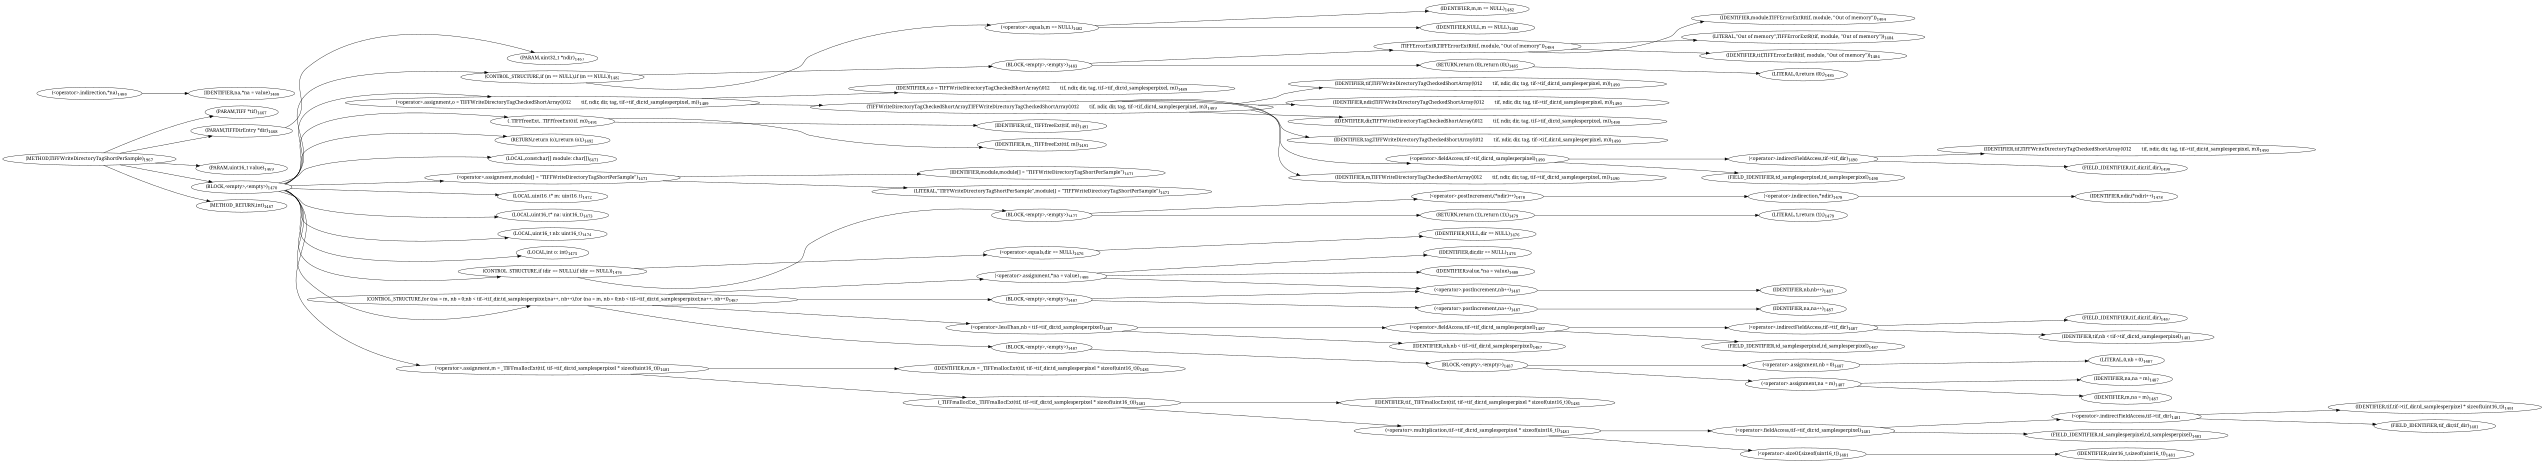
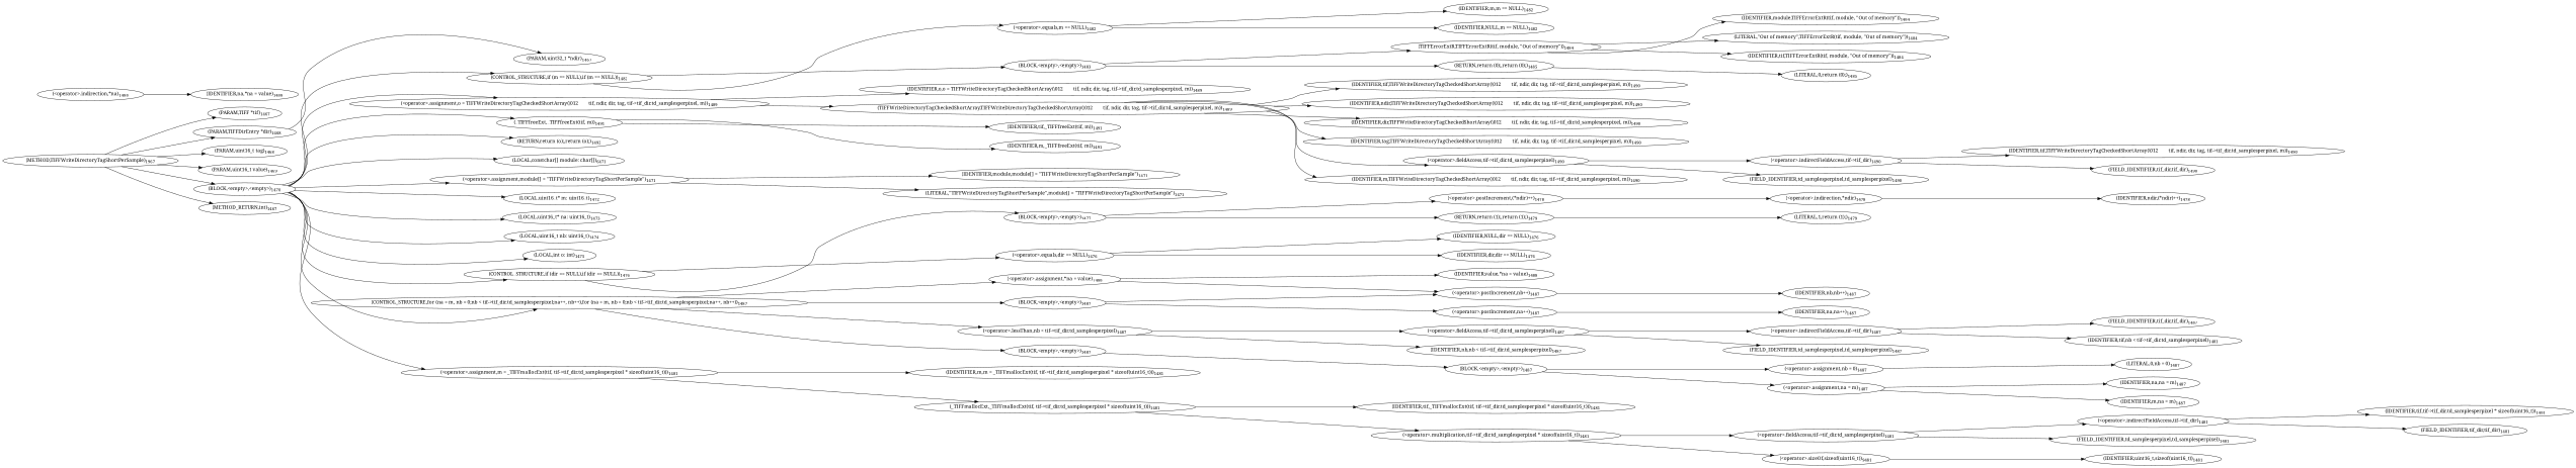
  digraph {
    fontname="Noto Serif"
    rankdir=LR
    node [fontname="Noto Serif"]
    edge [fontname="Noto Serif"]
    n1 [label=<(METHOD,TIFFWriteDirectoryTagShortPerSample)<SUB>1967</SUB>>]
    n2 [label=<(PARAM,TIFF *tif)<SUB>1467</SUB>>]
    n3 [label=<(PARAM,TIFFDirEntry *dir)<SUB>1468</SUB>>]
+   n4 [label=<(PARAM,uint16_t tag)<SUB>1468</SUB>>]
    n5 [label=<(PARAM,uint16_t value)<SUB>1469</SUB>>]
    n6 [label=<(BLOCK,&lt;empty&gt;,&lt;empty&gt;)<SUB>1470</SUB>>]
    n7 [label=<(METHOD_RETURN,int)<SUB>1467</SUB>>]
    n8 [label=<(PARAM,uint32_t *ndir)<SUB>1467</SUB>>]
    n9 [label=<(LOCAL,constchar[] module: char[])<SUB>6471</SUB>>]
    n10 [label=<(&lt;operator&gt;.assignment,module[] = &quot;TIFFWriteDirectoryTagShortPerSample&quot;)<SUB>1471</SUB>>]
    n11 [label=<(LOCAL,uint16_t* m: uint16_t)<SUB>1472</SUB>>]
    n12 [label=<(LOCAL,uint16_t* na: uint16_t)<SUB>1473</SUB>>]
    n13 [label=<(LOCAL,uint16_t nb: uint16_t)<SUB>1474</SUB>>]
    n14 [label=<(LOCAL,int o: int)<SUB>1475</SUB>>]
    n15 [label=<(CONTROL_STRUCTURE,if (dir == NULL),if (dir == NULL))<SUB>1476</SUB>>]
    n16 [label=<(&lt;operator&gt;.assignment,m = _TIFFmallocExt(tif, tif-&gt;tif_dir.td_samplesperpixel * sizeof(uint16_t)))<SUB>1481</SUB>>]
    n17 [label=<(CONTROL_STRUCTURE,if (m == NULL),if (m == NULL))<SUB>1482</SUB>>]
    n18 [label=<(CONTROL_STRUCTURE,for (na = m, nb = 0;nb &lt; tif-&gt;tif_dir.td_samplesperpixel;na++, nb++),for (na = m, nb = 0;nb &lt; tif-&gt;tif_dir.td_samplesperpixel;na++, nb++))<SUB>1487</SUB>>]
    n19 [label=<(&lt;operator&gt;.assignment,o = TIFFWriteDirectoryTagCheckedShortArray(\012        tif, ndir, dir, tag, tif-&gt;tif_dir.td_samplesperpixel, m))<SUB>1489</SUB>>]
    n20 [label=<(_TIFFfreeExt,_TIFFfreeExt(tif, m))<SUB>1491</SUB>>]
    n21 [label=<(RETURN,return (o);,return (o);)<SUB>1492</SUB>>]
    n22 [label=<(IDENTIFIER,module,module[] = &quot;TIFFWriteDirectoryTagShortPerSample&quot;)<SUB>1471</SUB>>]
    n23 [label=<(LITERAL,&quot;TIFFWriteDirectoryTagShortPerSample&quot;,module[] = &quot;TIFFWriteDirectoryTagShortPerSample&quot;)<SUB>1471</SUB>>]
    n24 [label=<(&lt;operator&gt;.equals,dir == NULL)<SUB>1476</SUB>>]
    n25 [label=<(BLOCK,&lt;empty&gt;,&lt;empty&gt;)<SUB>1477</SUB>>]
    n26 [label=<(IDENTIFIER,m,m = _TIFFmallocExt(tif, tif-&gt;tif_dir.td_samplesperpixel * sizeof(uint16_t)))<SUB>1481</SUB>>]
    n27 [label=<(_TIFFmallocExt,_TIFFmallocExt(tif, tif-&gt;tif_dir.td_samplesperpixel * sizeof(uint16_t)))<SUB>1481</SUB>>]
    n28 [label=<(&lt;operator&gt;.equals,m == NULL)<SUB>1482</SUB>>]
    n29 [label=<(BLOCK,&lt;empty&gt;,&lt;empty&gt;)<SUB>1483</SUB>>]
    n30 [label=<(BLOCK,&lt;empty&gt;,&lt;empty&gt;)<SUB>1487</SUB>>]
    n31 [label=<(&lt;operator&gt;.lessThan,nb &lt; tif-&gt;tif_dir.td_samplesperpixel)<SUB>1487</SUB>>]
    n32 [label=<(BLOCK,&lt;empty&gt;,&lt;empty&gt;)<SUB>1487</SUB>>]
    n33 [label=<(&lt;operator&gt;.assignment,*na = value)<SUB>7488</SUB>>]
    n34 [label=<(IDENTIFIER,o,o = TIFFWriteDirectoryTagCheckedShortArray(\012        tif, ndir, dir, tag, tif-&gt;tif_dir.td_samplesperpixel, m))<SUB>1489</SUB>>]
    n35 [label=<(TIFFWriteDirectoryTagCheckedShortArray,TIFFWriteDirectoryTagCheckedShortArray(\012        tif, ndir, dir, tag, tif-&gt;tif_dir.td_samplesperpixel, m))<SUB>1489</SUB>>]
    n36 [label=<(IDENTIFIER,tif,_TIFFfreeExt(tif, m))<SUB>1491</SUB>>]
    n37 [label=<(IDENTIFIER,m,_TIFFfreeExt(tif, m))<SUB>1491</SUB>>]
    n38 [label=<(IDENTIFIER,dir,dir == NULL)<SUB>1476</SUB>>]
    n39 [label=<(IDENTIFIER,NULL,dir == NULL)<SUB>1476</SUB>>]
    n40 [label=<(&lt;operator&gt;.postIncrement,(*ndir)++)<SUB>1478</SUB>>]
    n41 [label=<(RETURN,return (1);,return (1);)<SUB>1479</SUB>>]
    n42 [label=<(&lt;operator&gt;.indirection,*ndir)<SUB>1478</SUB>>]
    n43 [label=<(LITERAL,1,return (1);)<SUB>1479</SUB>>]
    n44 [label=<(IDENTIFIER,ndir,(*ndir)++)<SUB>1478</SUB>>]
    n45 [label=<(IDENTIFIER,tif,_TIFFmallocExt(tif, tif-&gt;tif_dir.td_samplesperpixel * sizeof(uint16_t)))<SUB>1481</SUB>>]
    n46 [label=<(&lt;operator&gt;.multiplication,tif-&gt;tif_dir.td_samplesperpixel * sizeof(uint16_t))<SUB>1481</SUB>>]
    n47 [label=<(&lt;operator&gt;.fieldAccess,tif-&gt;tif_dir.td_samplesperpixel)<SUB>1481</SUB>>]
-   n48 [label=<(&lt;operator&gt;.sizeOf,sizeof(uint16_t))<SUB>1481</SUB>>]
+   n48 [label=<(&lt;operator&gt;.sizeOf,sizeof(uint16_t))<SUB>9481</SUB>>]
    n49 [label=<(&lt;operator&gt;.indirectFieldAccess,tif-&gt;tif_dir)<SUB>1481</SUB>>]
    n50 [label=<(FIELD_IDENTIFIER,td_samplesperpixel,td_samplesperpixel)<SUB>1481</SUB>>]
    n51 [label=<(IDENTIFIER,uint16_t,sizeof(uint16_t))<SUB>1481</SUB>>]
    n52 [label=<(IDENTIFIER,tif,tif-&gt;tif_dir.td_samplesperpixel * sizeof(uint16_t))<SUB>1481</SUB>>]
    n53 [label=<(FIELD_IDENTIFIER,tif_dir,tif_dir)<SUB>1481</SUB>>]
    n54 [label=<(IDENTIFIER,m,m == NULL)<SUB>1482</SUB>>]
    n55 [label=<(IDENTIFIER,NULL,m == NULL)<SUB>1482</SUB>>]
    n56 [label=<(TIFFErrorExtR,TIFFErrorExtR(tif, module, &quot;Out of memory&quot;))<SUB>1484</SUB>>]
    n57 [label=<(RETURN,return (0);,return (0);)<SUB>1485</SUB>>]
    n58 [label=<(IDENTIFIER,tif,TIFFErrorExtR(tif, module, &quot;Out of memory&quot;))<SUB>1484</SUB>>]
    n59 [label=<(IDENTIFIER,module,TIFFErrorExtR(tif, module, &quot;Out of memory&quot;))<SUB>1484</SUB>>]
    n60 [label=<(LITERAL,&quot;Out of memory&quot;,TIFFErrorExtR(tif, module, &quot;Out of memory&quot;))<SUB>1484</SUB>>]
    n61 [label=<(LITERAL,0,return (0);)<SUB>1485</SUB>>]
    n62 [label=<(BLOCK,&lt;empty&gt;,&lt;empty&gt;)<SUB>1487</SUB>>]
    n63 [label=<(IDENTIFIER,nb,nb &lt; tif-&gt;tif_dir.td_samplesperpixel)<SUB>1487</SUB>>]
    n64 [label=<(&lt;operator&gt;.fieldAccess,tif-&gt;tif_dir.td_samplesperpixel)<SUB>1487</SUB>>]
    n65 [label=<(&lt;operator&gt;.postIncrement,na++)<SUB>1487</SUB>>]
    n66 [label=<(&lt;operator&gt;.postIncrement,nb++)<SUB>1487</SUB>>]
    n67 [label=<(IDENTIFIER,value,*na = value)<SUB>1488</SUB>>]
    n68 [label=<(&lt;operator&gt;.assignment,na = m)<SUB>1487</SUB>>]
    n69 [label=<(&lt;operator&gt;.assignment,nb = 0)<SUB>1487</SUB>>]
    n70 [label=<(IDENTIFIER,na,na = m)<SUB>1487</SUB>>]
    n71 [label=<(IDENTIFIER,m,na = m)<SUB>1487</SUB>>]
    n72 [label=<(LITERAL,0,nb = 0)<SUB>1487</SUB>>]
    n73 [label=<(&lt;operator&gt;.indirectFieldAccess,tif-&gt;tif_dir)<SUB>1487</SUB>>]
    n74 [label=<(FIELD_IDENTIFIER,td_samplesperpixel,td_samplesperpixel)<SUB>1487</SUB>>]
    n75 [label=<(IDENTIFIER,tif,nb &lt; tif-&gt;tif_dir.td_samplesperpixel)<SUB>1481</SUB>>]
    n76 [label=<(FIELD_IDENTIFIER,tif_dir,tif_dir)<SUB>1487</SUB>>]
    n77 [label=<(IDENTIFIER,na,na++)<SUB>1487</SUB>>]
    n78 [label=<(IDENTIFIER,nb,nb++)<SUB>1487</SUB>>]
    n79 [label=<(&lt;operator&gt;.indirection,*na)<SUB>1488</SUB>>]
    n80 [label=<(IDENTIFIER,na,*na = value)<SUB>1488</SUB>>]
    n81 [label=<(IDENTIFIER,tif,TIFFWriteDirectoryTagCheckedShortArray(\012        tif, ndir, dir, tag, tif-&gt;tif_dir.td_samplesperpixel, m))<SUB>1490</SUB>>]
    n82 [label=<(IDENTIFIER,ndir,TIFFWriteDirectoryTagCheckedShortArray(\012        tif, ndir, dir, tag, tif-&gt;tif_dir.td_samplesperpixel, m))<SUB>1490</SUB>>]
    n83 [label=<(IDENTIFIER,dir,TIFFWriteDirectoryTagCheckedShortArray(\012        tif, ndir, dir, tag, tif-&gt;tif_dir.td_samplesperpixel, m))<SUB>1490</SUB>>]
    n84 [label=<(IDENTIFIER,tag,TIFFWriteDirectoryTagCheckedShortArray(\012        tif, ndir, dir, tag, tif-&gt;tif_dir.td_samplesperpixel, m))<SUB>1490</SUB>>]
    n85 [label=<(&lt;operator&gt;.fieldAccess,tif-&gt;tif_dir.td_samplesperpixel)<SUB>1490</SUB>>]
    n86 [label=<(IDENTIFIER,m,TIFFWriteDirectoryTagCheckedShortArray(\012        tif, ndir, dir, tag, tif-&gt;tif_dir.td_samplesperpixel, m))<SUB>1490</SUB>>]
    n87 [label=<(&lt;operator&gt;.indirectFieldAccess,tif-&gt;tif_dir)<SUB>1490</SUB>>]
    n88 [label=<(FIELD_IDENTIFIER,td_samplesperpixel,td_samplesperpixel)<SUB>1490</SUB>>]
    n89 [label=<(IDENTIFIER,tif,TIFFWriteDirectoryTagCheckedShortArray(\012        tif, ndir, dir, tag, tif-&gt;tif_dir.td_samplesperpixel, m))<SUB>1490</SUB>>]
    n90 [label=<(FIELD_IDENTIFIER,tif_dir,tif_dir)<SUB>1490</SUB>>]
    n1 -> n2
    n1 -> n3
+   n1 -> n4
    n1 -> n5
    n1 -> n6
    n1 -> n7
    n3 -> n8
    n6 -> n9
    n6 -> n10
    n6 -> n11
    n6 -> n12
    n6 -> n13
    n6 -> n14
    n6 -> n15
    n6 -> n16
    n6 -> n17
    n6 -> n18
    n6 -> n19
    n6 -> n20
    n6 -> n21
    n10 -> n22
    n10 -> n23
    n15 -> n24
    n15 -> n25
    n16 -> n26
    n16 -> n27
    n17 -> n28
    n17 -> n29
    n18 -> n30
    n18 -> n31
    n18 -> n32
    n18 -> n33
    n19 -> n34
    n19 -> n35
    n20 -> n36
    n20 -> n37
-   n33 -> n38
+   n24 -> n38
    n24 -> n39
    n25 -> n40
    n25 -> n41
    n27 -> n45
    n27 -> n46
    n28 -> n54
    n28 -> n55
    n29 -> n56
    n29 -> n57
    n30 -> n62
    n31 -> n63
    n31 -> n64
    n32 -> n65
    n32 -> n66
    n33 -> n66
    n33 -> n67
    n35 -> n81
    n35 -> n82
    n35 -> n83
    n35 -> n84
    n35 -> n85
    n35 -> n86
    n40 -> n42
    n41 -> n43
    n42 -> n44
    n46 -> n47
    n46 -> n48
    n47 -> n49
    n47 -> n50
    n48 -> n51
    n49 -> n52
    n49 -> n53
    n56 -> n58
    n56 -> n59
    n56 -> n60
    n57 -> n61
    n62 -> n68
    n62 -> n69
    n64 -> n73
    n64 -> n74
    n65 -> n77
    n66 -> n78
    n68 -> n70
    n68 -> n71
    n69 -> n72
    n73 -> n75
    n73 -> n76
    n79 -> n80
    n85 -> n87
    n85 -> n88
    n87 -> n89
    n87 -> n90
  }
